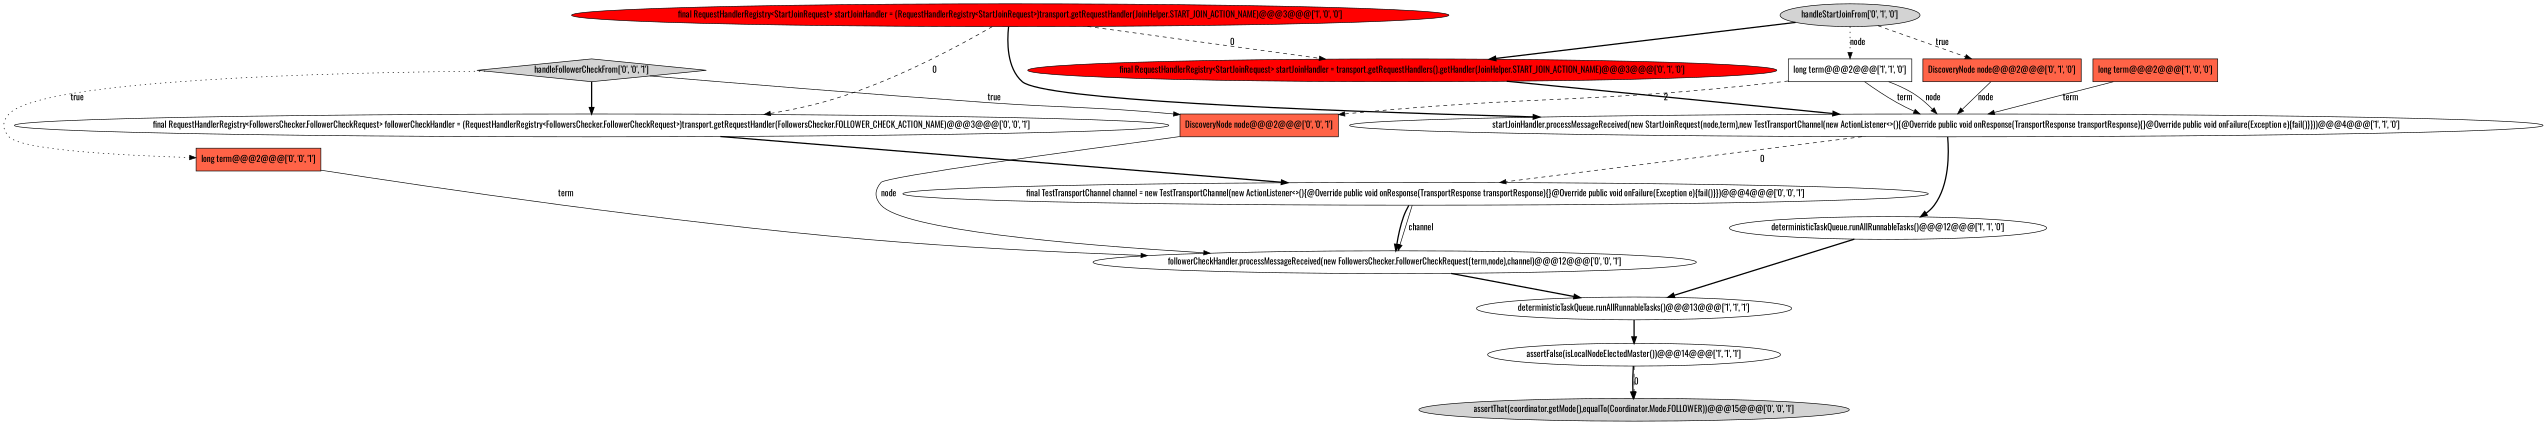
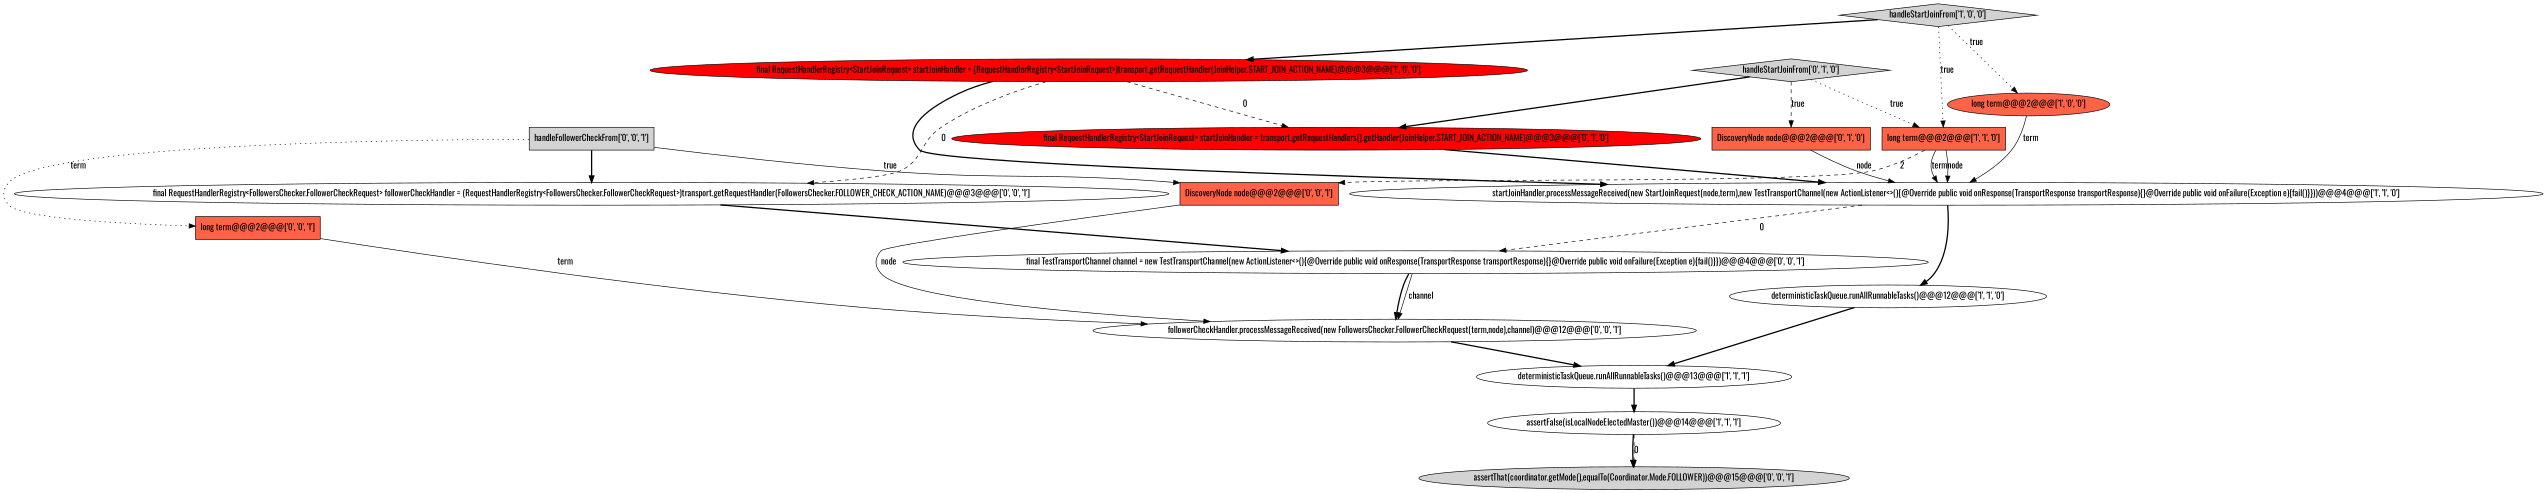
  digraph {
    fontname=Oswald
    node [fillcolor=white fontname=Oswald shape=ellipse style=filled]
    edge [fontname=Oswald style=bold]
    n1 [fillcolor=lightgray label="assertThat(coordinator.getMode(),equalTo(Coordinator.Mode.FOLLOWER))@@@15@@@['0', '0', '1']"]
-   n2 [fillcolor=lightgray label="handleFollowerCheckFrom['0', '0', '1']" shape=diamond]
+   n2 [fillcolor=lightgray label="handleFollowerCheckFrom['0', '0', '1']" shape=box]
    n3 [fillcolor=tomato label="long term@@@2@@@['0', '0', '1']" shape=box]
    n4 [fillcolor=tomato label="DiscoveryNode node@@@2@@@['0', '0', '1']" shape=box]
    n5 [label="final RequestHandlerRegistry<FollowersChecker.FollowerCheckRequest> followerCheckHandler = (RequestHandlerRegistry<FollowersChecker.FollowerCheckRequest>)transport.getRequestHandler(FollowersChecker.FOLLOWER_CHECK_ACTION_NAME)@@@3@@@['0', '0', '1']"]
    n6 [label="followerCheckHandler.processMessageReceived(new FollowersChecker.FollowerCheckRequest(term,node),channel)@@@12@@@['0', '0', '1']"]
    n7 [label="final TestTransportChannel channel = new TestTransportChannel(new ActionListener<>(){@Override public void onResponse(TransportResponse transportResponse){}@Override public void onFailure(Exception e){fail()}})@@@4@@@['0', '0', '1']"]
    n8 [label="deterministicTaskQueue.runAllRunnableTasks()@@@13@@@['1', '1', '1']"]
    n9 [label="assertFalse(isLocalNodeElectedMaster())@@@14@@@['1', '1', '1']"]
-   n10 [fillcolor=tomato label="long term@@@2@@@['1', '0', '0']" shape=box]
+   n10 [fillcolor=tomato label="long term@@@2@@@['1', '0', '0']"]
    n11 [label="startJoinHandler.processMessageReceived(new StartJoinRequest(node,term),new TestTransportChannel(new ActionListener<>(){@Override public void onResponse(TransportResponse transportResponse){}@Override public void onFailure(Exception e){fail()}}))@@@4@@@['1', '1', '0']"]
    n12 [label="deterministicTaskQueue.runAllRunnableTasks()@@@12@@@['1', '1', '0']"]
-   n14 [label="long term@@@2@@@['1', '1', '0']" shape=box]
+   n13 [fillcolor=lightgray label="handleStartJoinFrom['1', '0', '0']" shape=diamond]
+   n14 [fillcolor=tomato label="long term@@@2@@@['1', '1', '0']" shape=box]
    n15 [fillcolor=red label="final RequestHandlerRegistry<StartJoinRequest> startJoinHandler = (RequestHandlerRegistry<StartJoinRequest>)transport.getRequestHandler(JoinHelper.START_JOIN_ACTION_NAME)@@@3@@@['1', '0', '0']"]
    n16 [fillcolor=red label="final RequestHandlerRegistry<StartJoinRequest> startJoinHandler = transport.getRequestHandlers().getHandler(JoinHelper.START_JOIN_ACTION_NAME)@@@3@@@['0', '1', '0']"]
    n17 [fillcolor=tomato label="DiscoveryNode node@@@2@@@['0', '1', '0']" shape=box]
-   n18 [fillcolor=lightgray label="handleStartJoinFrom['0', '1', '0']"]
-   n2 -> n3 [label=true style=dotted]
+   n18 [fillcolor=lightgray label="handleStartJoinFrom['0', '1', '0']" shape=diamond]
+   n2 -> n3 [label=term style=dotted]
    n2 -> n4 [label=true style=solid]
    n2 -> n5
    n3 -> n6 [label=term style=solid]
    n4 -> n6 [label="node" style=solid]
    n5 -> n7
    n6 -> n8
    n7 -> n6
    n7 -> n6 [label=channel style=solid]
    n8 -> n9
    n9 -> n1
    n9 -> n1 [label=0 style=dashed]
    n10 -> n11 [label=term style=solid]
    n11 -> n7 [label=0 style=dashed]
    n11 -> n12
    n12 -> n8
+   n13 -> n10 [label=true style=dotted]
+   n13 -> n14 [label=true style=dotted]
+   n13 -> n15
    n14 -> n4 [label=2 style=dashed]
    n14 -> n11 [label=term style=solid]
    n14 -> n11 [label="node" style=solid]
    n15 -> n5 [label=0 style=dashed]
    n15 -> n11
    n15 -> n16 [label=0 style=dashed]
    n16 -> n11
    n17 -> n11 [label="node" style=solid]
-   n18 -> n14 [label="node" style=dotted]
+   n18 -> n14 [label=true style=dotted]
    n18 -> n16
    n18 -> n17 [label=true style=dashed]
  }
